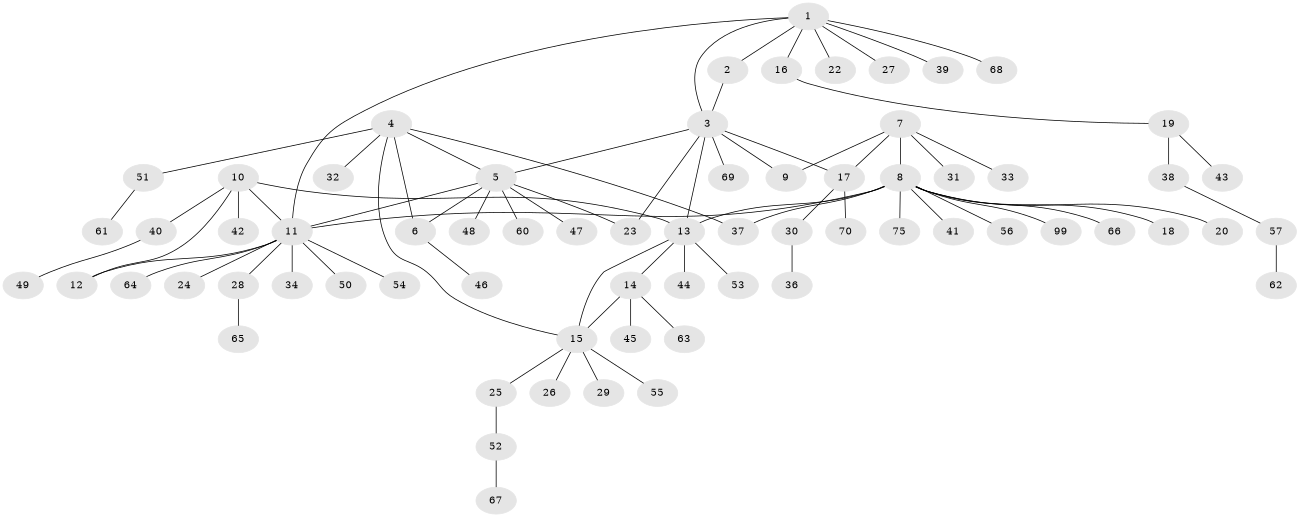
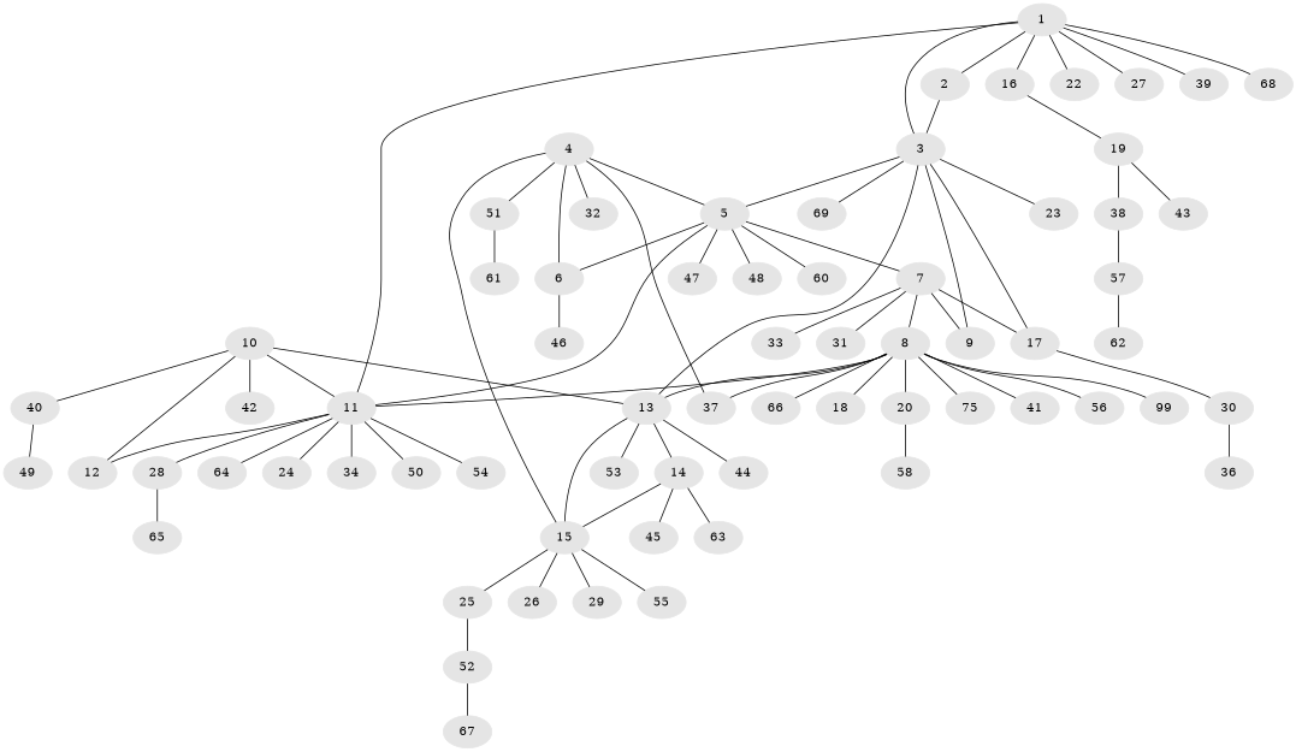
  graph {
    node [color=gray90 style=filled]
    1
    2
    3
    11
    16
    22
    27
    39
    68
    5
    9
    13
    17
    23
    69
    12
    24
    28
    34
    50
    54
    64
    19
    6
    7
    47
    48
    60
    15
    14
    44
    53
    30
-   70
    4
    32
    37
    51
    46
    25
    26
    29
    55
    61
    8
    31
    33
    18
    20
    n50 [label=75]
    41
    56
    n53 [label=99]
    66
+   58
    10
    42
    40
    65
    49
    45
    63
    52
    38
    43
    36
    57
    67
    62
    1 -- 2
    1 -- 3
    1 -- 11
    1 -- 16
    1 -- 22
    1 -- 27
    1 -- 39
    1 -- 68
    2 -- 3
    3 -- 5
    3 -- 9
    3 -- 13
    3 -- 17
    3 -- 23
    3 -- 69
    11 -- 12
    11 -- 24
    11 -- 28
    11 -- 34
    11 -- 50
    11 -- 54
    11 -- 64
    16 -- 19
    5 -- 11
    5 -- 6
-   5 -- 23
+   5 -- 7
    5 -- 47
    5 -- 48
    5 -- 60
    13 -- 15
    13 -- 14
    13 -- 44
    13 -- 53
    17 -- 30
-   17 -- 70
    28 -- 65
    19 -- 38
    19 -- 43
    6 -- 46
    7 -- 9
    7 -- 17
    7 -- 8
    7 -- 31
    7 -- 33
    15 -- 25
    15 -- 26
    15 -- 29
    15 -- 55
    14 -- 15
    14 -- 45
    14 -- 63
    30 -- 36
    4 -- 5
    4 -- 6
    4 -- 15
    4 -- 32
    4 -- 37
    4 -- 51
    51 -- 61
    25 -- 52
    8 -- 11
    8 -- 13
    8 -- 37
    8 -- 18
    8 -- 20
    8 -- n50
    8 -- 41
    8 -- 56
    8 -- n53
    8 -- 66
+   20 -- 58
    10 -- 11
    10 -- 13
    10 -- 12
    10 -- 42
    10 -- 40
    40 -- 49
    52 -- 67
    38 -- 57
    57 -- 62
  }
